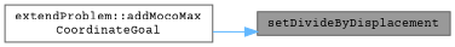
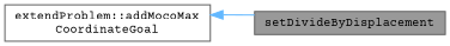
  digraph {
    rankdir=RL
    fontname="Courier Prime"
    node [fontname="Courier Prime" fontsize=10 shape=box style=filled]
    n1 [color=gray40 fillcolor=grey60 fontcolor=black height=0.2 label=setDivideByDisplacement width=0.4]
    n2 [color=grey40 fillcolor=white height=0.2 label="extendProblem::addMocoMax\lCoordinateGoal" width=0.4]
-   n1 -> n2 [color=steelblue1 dir=back fontname="Courier Prime" fontsize=10 labelfontname=Helvetica labelfontsize=10 style=solid]
+   n2 -> n1 [color=steelblue1 dir=back fontname="Courier Prime" fontsize=10 labelfontname=Helvetica labelfontsize=10 style=solid]
  }
